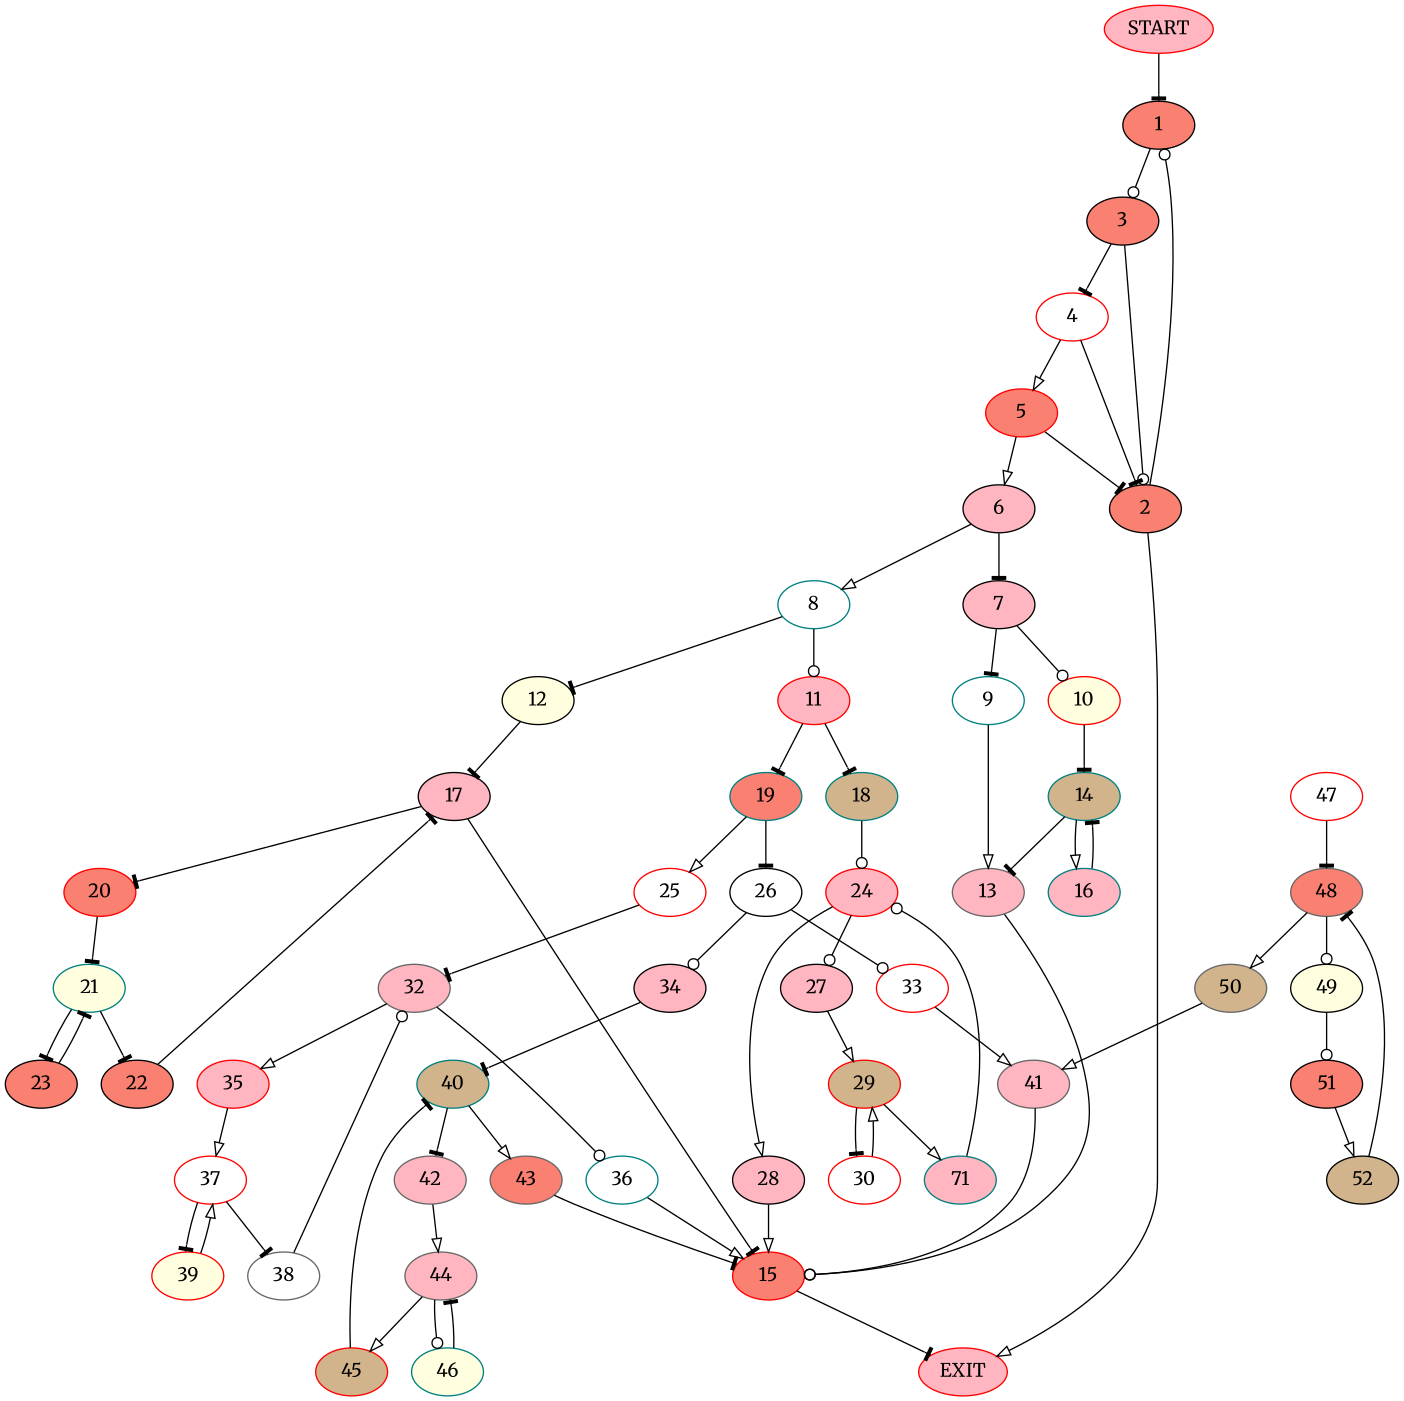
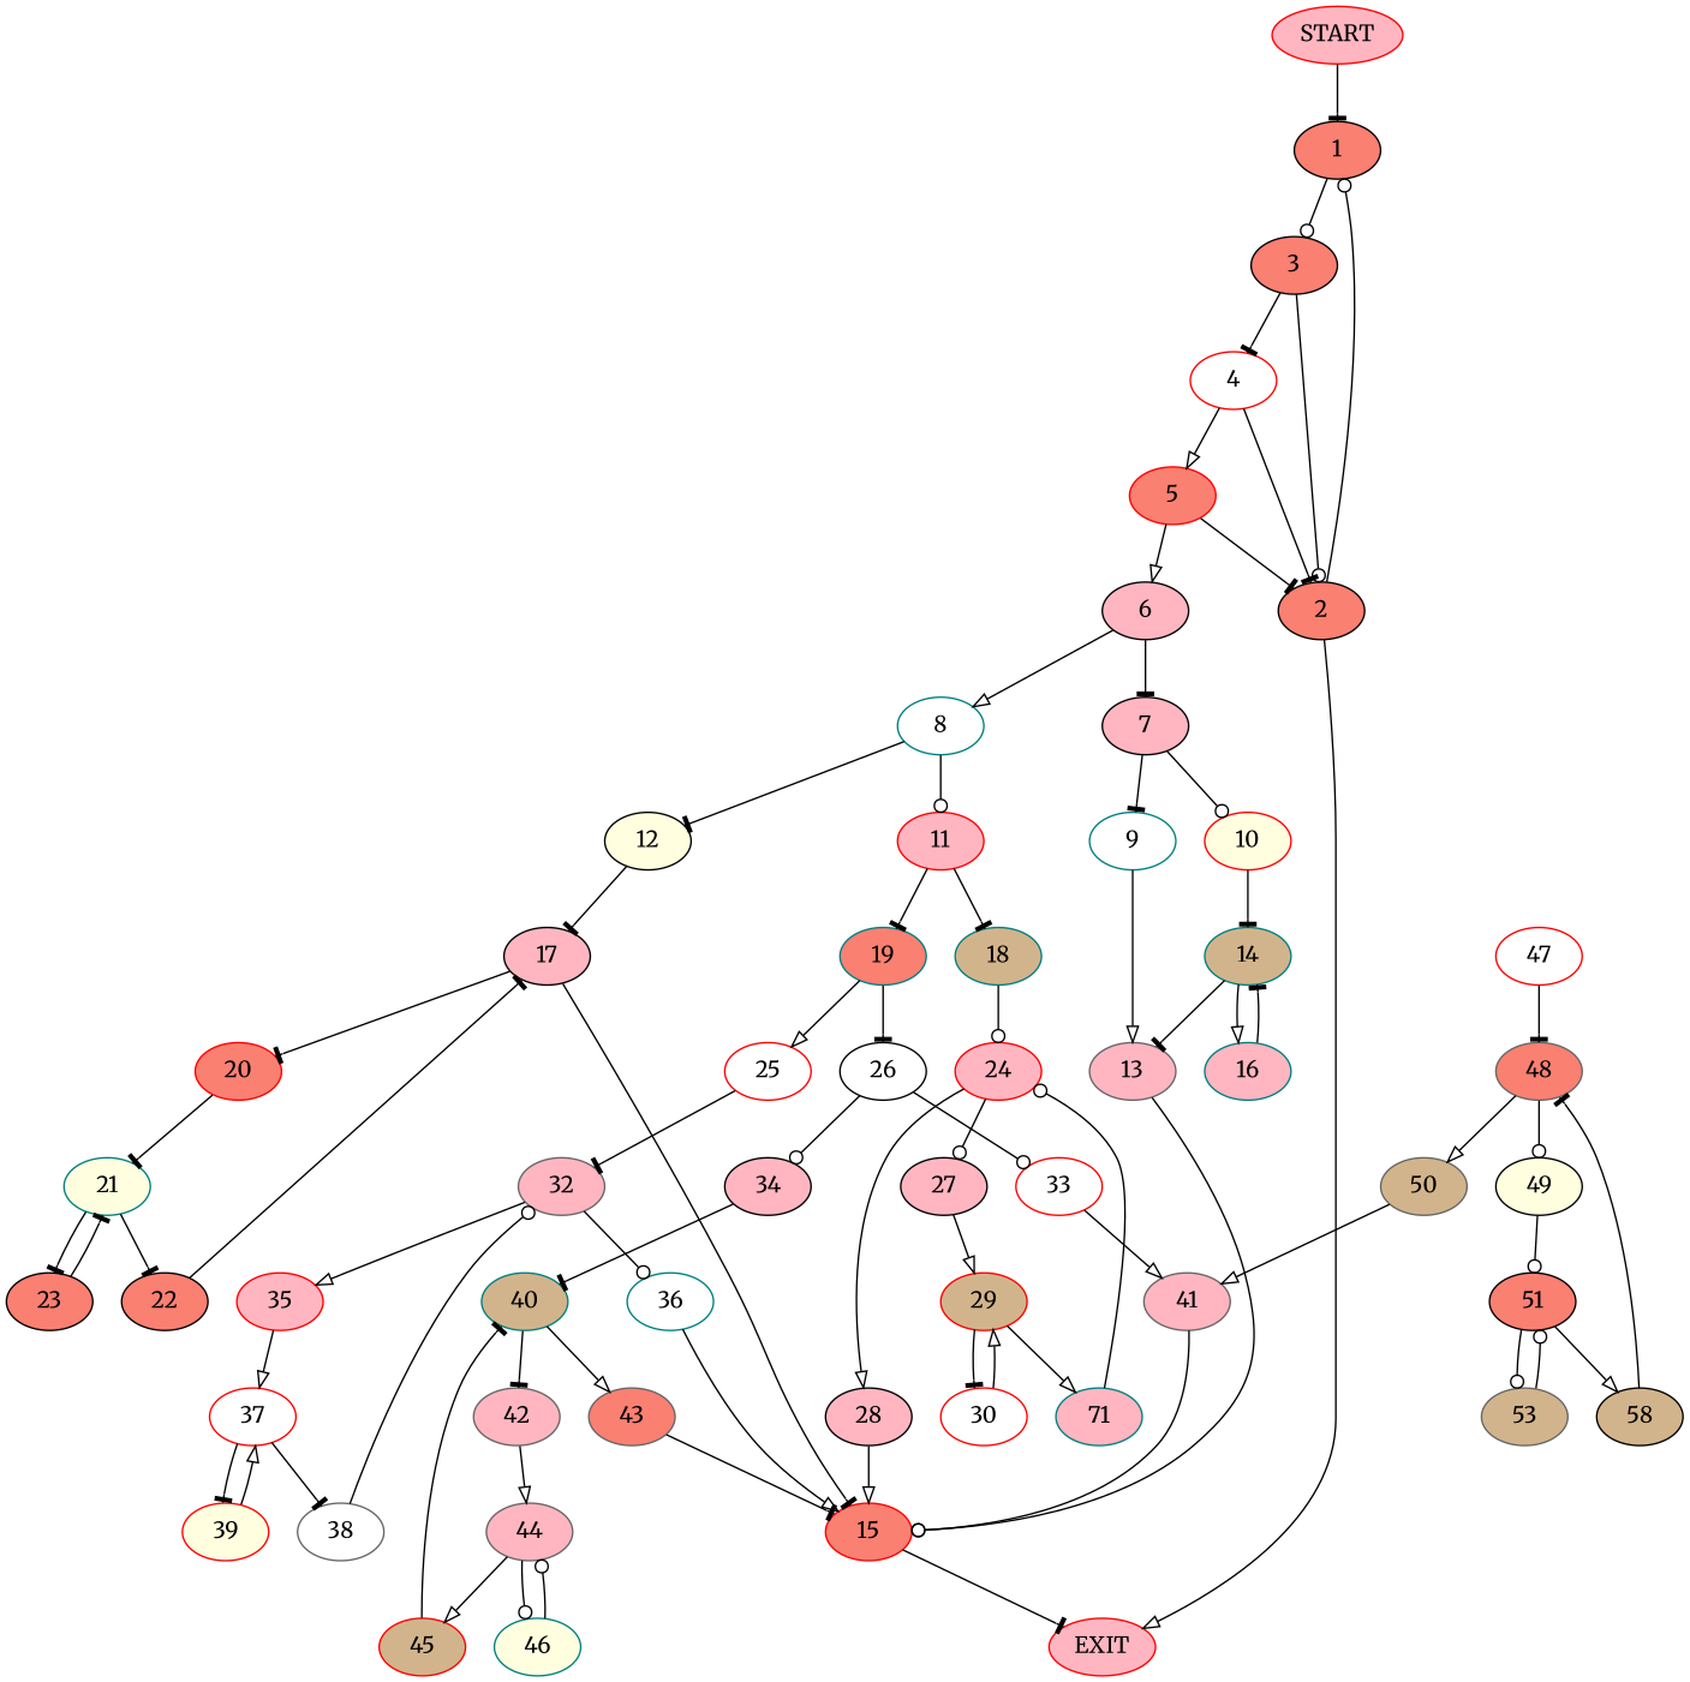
  digraph {
    fontname=Merriweather
    node [color=red fillcolor=lightpink fontname=Merriweather style=filled]
    edge [arrowhead=tee fontname=Merriweather]
    n1 [label=START]
    1 [color=black fillcolor=salmon]
    3 [color=black fillcolor=salmon]
    n4 [label=EXIT]
    2 [color=black fillcolor=salmon]
    4 [fillcolor=white]
    5 [fillcolor=salmon]
    6 [color=black]
    7 [color=black]
    8 [color=teal fillcolor=white]
    9 [color=teal fillcolor=white]
    10 [fillcolor=lightyellow]
    11
    12 [color=black fillcolor=lightyellow]
    13 [color=gray40]
    14 [color=teal fillcolor=tan]
    18 [color=teal fillcolor=tan]
    19 [color=teal fillcolor=salmon]
    17 [color=black]
    15 [fillcolor=salmon]
    16 [color=teal]
    24
    25 [fillcolor=white]
    26 [color=black fillcolor=white]
    20 [fillcolor=salmon]
    21 [color=teal fillcolor=lightyellow]
    27 [color=black]
    28 [color=black]
    32 [color=gray40]
    33 [fillcolor=white]
    34 [color=black]
    22 [color=black fillcolor=salmon]
    23 [color=black fillcolor=salmon]
    29 [fillcolor=tan]
    35
    36 [color=teal fillcolor=white]
    41 [color=gray40]
    40 [color=teal fillcolor=tan]
    30 [fillcolor=white]
    n40 [color=teal label=71]
    37 [fillcolor=white]
    42 [color=gray40]
    43 [color=gray40 fillcolor=salmon]
    38 [color=gray40 fillcolor=white]
    39 [fillcolor=lightyellow]
    44 [color=gray40]
    47 [fillcolor=white]
    48 [color=gray40 fillcolor=salmon]
    45 [fillcolor=tan]
    46 [color=teal fillcolor=lightyellow]
    49 [color=black fillcolor=lightyellow]
    50 [color=gray40 fillcolor=tan]
    51 [color=black fillcolor=salmon]
-   52 [color=black fillcolor=tan]
+   52 [color=black fillcolor=tan label=58]
+   53 [color=gray40 fillcolor=tan]
    n1 -> 1
    1 -> 3 [arrowhead=odot]
    3 -> 2 [arrowhead=odot]
    3 -> 4
    2 -> 1 [arrowhead=odot]
    2 -> n4 [arrowhead=onormal]
    4 -> 2
    4 -> 5 [arrowhead=onormal]
    5 -> 2
    5 -> 6 [arrowhead=onormal]
    6 -> 7
    6 -> 8 [arrowhead=onormal]
    7 -> 9
    7 -> 10 [arrowhead=odot]
    8 -> 11 [arrowhead=odot]
    8 -> 12
    9 -> 13 [arrowhead=onormal]
    10 -> 14
    11 -> 18
    11 -> 19
    12 -> 17
    13 -> 15 [arrowhead=odot]
    14 -> 13
    14 -> 16 [arrowhead=onormal]
    18 -> 24 [arrowhead=odot]
    19 -> 25 [arrowhead=onormal]
    19 -> 26
    17 -> 15
    17 -> 20
    15 -> n4
    16 -> 14
    24 -> 27 [arrowhead=odot]
    24 -> 28 [arrowhead=onormal]
    25 -> 32
    26 -> 33 [arrowhead=odot]
    26 -> 34 [arrowhead=odot]
    20 -> 21
    21 -> 22
    21 -> 23
    27 -> 29 [arrowhead=onormal]
    28 -> 15 [arrowhead=onormal]
    32 -> 35 [arrowhead=onormal]
    32 -> 36 [arrowhead=odot]
    33 -> 41 [arrowhead=onormal]
    34 -> 40
    22 -> 17
    23 -> 21
    29 -> 30
    29 -> n40 [arrowhead=onormal]
    35 -> 37 [arrowhead=onormal]
    36 -> 15 [arrowhead=onormal]
    41 -> 15 [arrowhead=odot]
    40 -> 42
    40 -> 43 [arrowhead=onormal]
    30 -> 29 [arrowhead=onormal]
    n40 -> 24 [arrowhead=odot]
    37 -> 38
    37 -> 39
    42 -> 44 [arrowhead=onormal]
    43 -> 15
    38 -> 32 [arrowhead=odot]
    39 -> 37 [arrowhead=onormal]
    44 -> 45 [arrowhead=onormal]
    44 -> 46 [arrowhead=odot]
    47 -> 48
    48 -> 49 [arrowhead=odot]
    48 -> 50 [arrowhead=onormal]
    45 -> 40
-   46 -> 44
+   46 -> 44 [arrowhead=odot]
    49 -> 51 [arrowhead=odot]
    50 -> 41 [arrowhead=onormal]
    51 -> 52 [arrowhead=onormal]
+   51 -> 53 [arrowhead=odot]
    52 -> 48
+   53 -> 51 [arrowhead=odot]
  }
